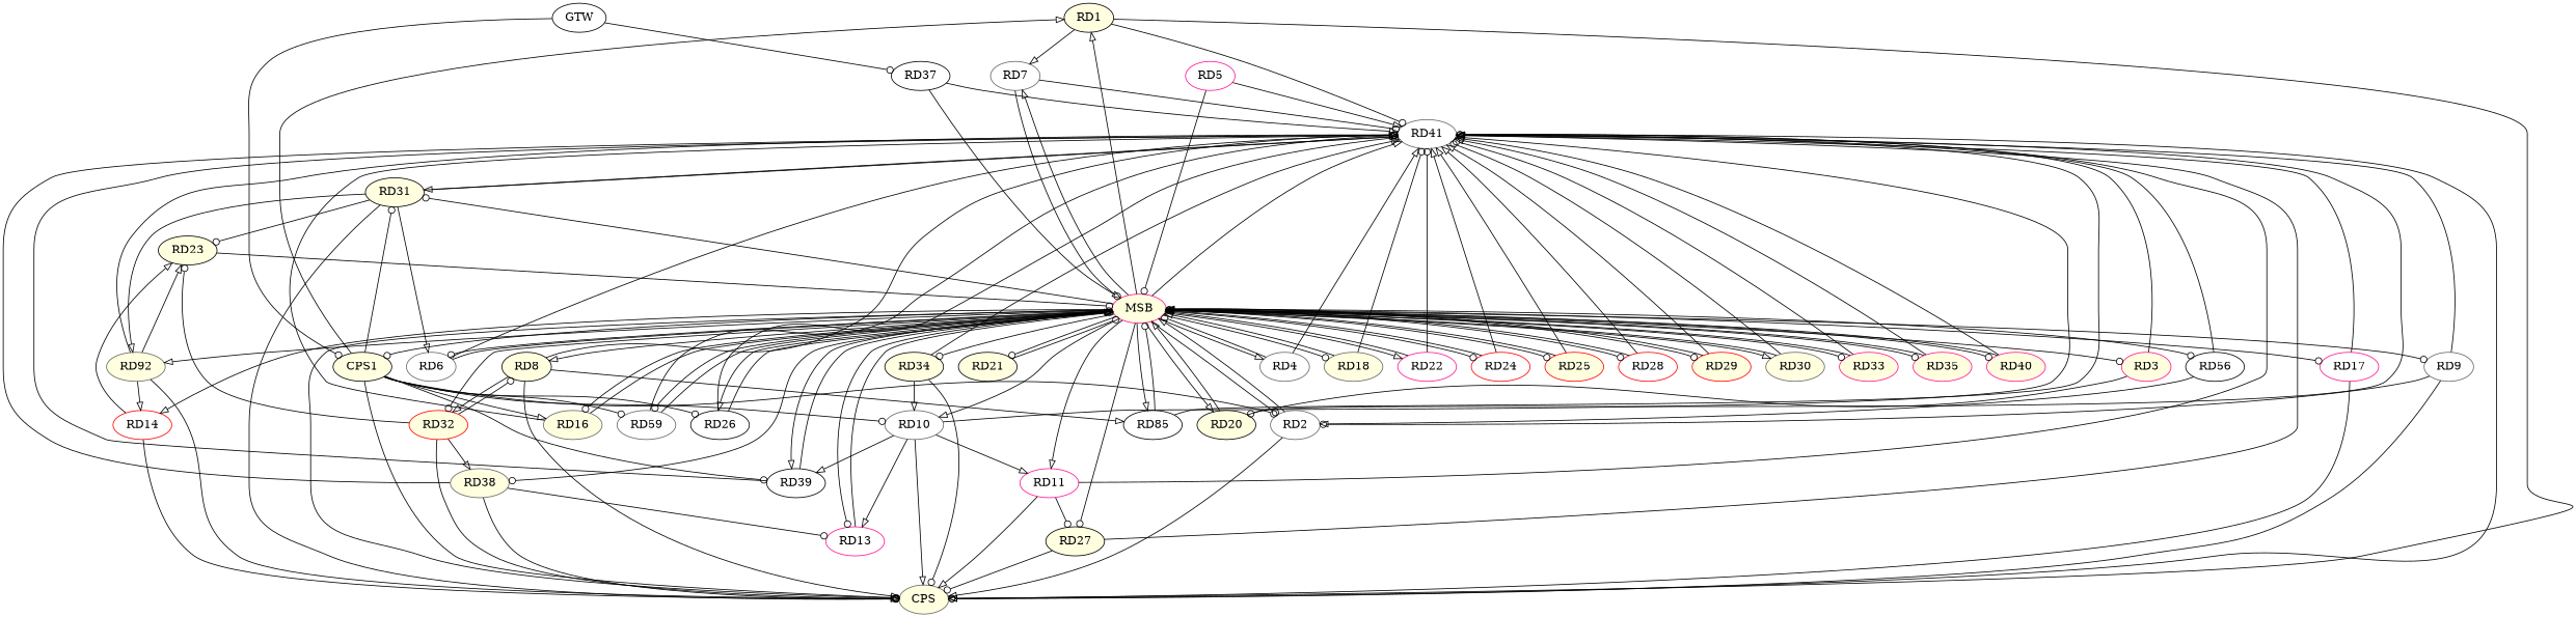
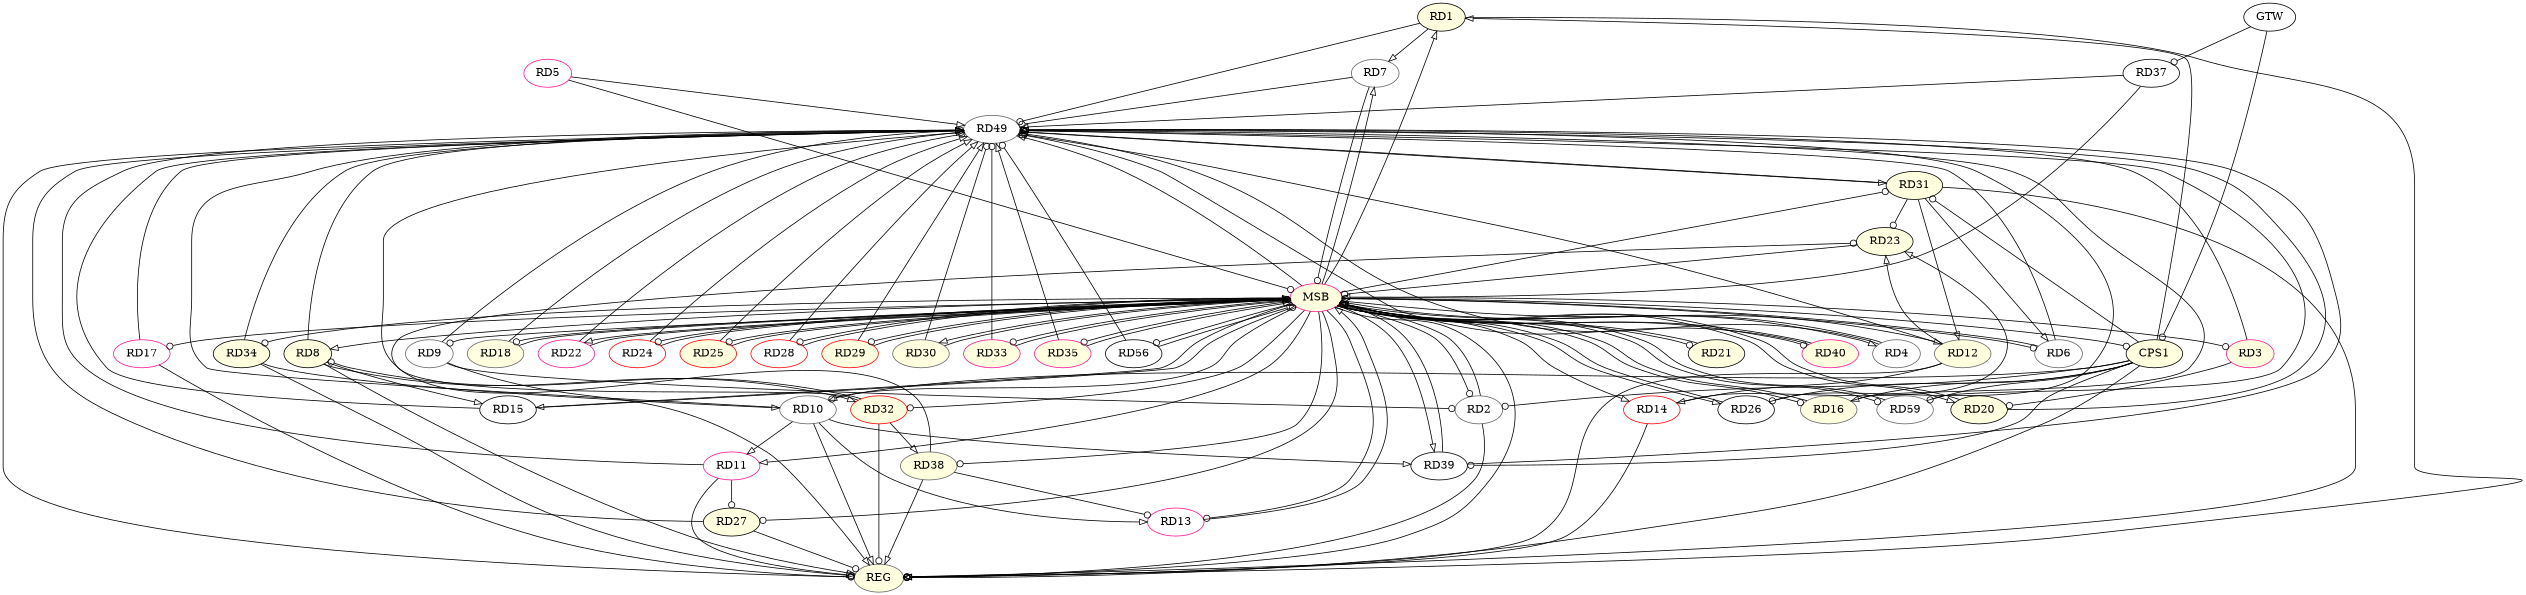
  strict digraph {
    node [color=black fillcolor=lightyellow style=filled]
    edge [arrowhead=onormal]
    n1 [label=RD1]
    n2 [color=gray40 fillcolor=white label=RD7]
-   n3 [color=gray40 fillcolor=white label=RD41]
-   n4 [color=gray40 label=CPS]
+   n3 [color=gray40 fillcolor=white label=RD49]
+   n4 [color=gray40 label=REG]
    n5 [color=deeppink label=MSB]
    n6 [label=RD31]
    n7 [color=gray40 fillcolor=white label=RD2]
    n8 [color=deeppink label=RD3]
    n9 [label=RD20]
    n10 [color=gray40 fillcolor=white label=RD4]
    n11 [color=gray40 fillcolor=white label=RD6]
    n12 [label=RD8]
-   n13 [fillcolor=white label=RD85]
+   n13 [fillcolor=white label=RD15]
    n14 [color=red label=RD32]
    n15 [color=gray40 fillcolor=white label=RD9]
    n16 [color=gray40 fillcolor=white label=RD10]
    n17 [color=deeppink fillcolor=white label=RD11]
    n18 [color=deeppink fillcolor=white label=RD13]
    n19 [label=RD27]
    n20 [fillcolor=white label=RD39]
-   n21 [color=gray40 label=RD92]
+   n21 [color=gray40 label=RD12]
    n22 [color=red fillcolor=white label=RD14]
    n23 [color=gray40 label=RD16]
    n24 [color=deeppink fillcolor=white label=RD17]
    n25 [color=gray40 label=RD18]
    n26 [color=gray40 fillcolor=white label=RD59]
    n27 [label=RD21]
    n28 [color=deeppink fillcolor=white label=RD22]
    n29 [color=red fillcolor=white label=RD24]
    n30 [color=red label=RD25]
    n31 [fillcolor=white label=RD26]
    n32 [color=red fillcolor=white label=RD28]
    n33 [color=red label=RD29]
    n34 [color=gray40 label=RD30]
    n35 [color=gray40 label=RD38]
    n36 [color=deeppink label=RD33]
    n37 [label=RD34]
    n38 [color=deeppink label=RD35]
    n39 [fillcolor=white label=RD56]
    n40 [color=deeppink label=RD40]
    n41 [label=CPS1]
    n42 [color=deeppink fillcolor=white label=RD5]
    n43 [label=RD23]
    n44 [fillcolor=white label=RD37]
    n45 [fillcolor=white label=GTW]
    n1 -> n2
    n1 -> n3 [arrowhead=odot]
    n1 -> n4
    n2 -> n3 [arrowhead=odot]
    n2 -> n5 [arrowhead=odot]
    n3 -> n4 [arrowhead=odot]
    n3 -> n6
    n5 -> n1
    n5 -> n2
    n5 -> n3
    n5 -> n4
    n5 -> n6 [arrowhead=odot]
    n5 -> n7 [arrowhead=odot]
    n5 -> n8 [arrowhead=odot]
    n5 -> n9
    n5 -> n10
    n5 -> n11 [arrowhead=odot]
    n5 -> n12
    n5 -> n13
    n5 -> n14 [arrowhead=odot]
    n5 -> n15 [arrowhead=odot]
    n5 -> n16
    n5 -> n17
    n5 -> n18 [arrowhead=odot]
    n5 -> n19 [arrowhead=odot]
    n5 -> n20
    n5 -> n21
    n5 -> n22
    n5 -> n23 [arrowhead=odot]
    n5 -> n24 [arrowhead=odot]
    n5 -> n25 [arrowhead=odot]
    n5 -> n26 [arrowhead=odot]
    n5 -> n27 [arrowhead=odot]
    n5 -> n28
    n5 -> n29 [arrowhead=odot]
    n5 -> n30 [arrowhead=odot]
    n5 -> n31
    n5 -> n32 [arrowhead=odot]
    n5 -> n33 [arrowhead=odot]
    n5 -> n34
    n5 -> n35 [arrowhead=odot]
    n5 -> n36 [arrowhead=odot]
    n5 -> n37 [arrowhead=odot]
    n5 -> n38 [arrowhead=odot]
    n5 -> n39 [arrowhead=odot]
    n5 -> n40 [arrowhead=odot]
    n5 -> n41 [arrowhead=odot]
    n6 -> n3
    n6 -> n4 [arrowhead=odot]
    n6 -> n11
    n6 -> n21
    n6 -> n43 [arrowhead=odot]
    n7 -> n4
    n7 -> n5
    n8 -> n3
    n8 -> n9 [arrowhead=odot]
    n9 -> n3
    n9 -> n5
    n10 -> n3
    n10 -> n5 [arrowhead=odot]
    n11 -> n3 [arrowhead=odot]
    n11 -> n5 [arrowhead=odot]
    n12 -> n3
    n12 -> n4
    n12 -> n13
    n12 -> n14
    n13 -> n3
    n13 -> n5 [arrowhead=odot]
    n14 -> n4 [arrowhead=odot]
    n14 -> n12 [arrowhead=odot]
    n14 -> n35
    n14 -> n43 [arrowhead=odot]
    n15 -> n3
    n15 -> n4
    n15 -> n7 [arrowhead=odot]
    n16 -> n3
    n16 -> n4
    n16 -> n17
    n16 -> n18
    n16 -> n20
    n17 -> n3 [arrowhead=odot]
    n17 -> n4
    n17 -> n19 [arrowhead=odot]
    n18 -> n5
    n19 -> n3
    n19 -> n4 [arrowhead=odot]
    n20 -> n3
    n20 -> n5
    n21 -> n3 [arrowhead=odot]
    n21 -> n4 [arrowhead=odot]
    n21 -> n22
    n21 -> n43
    n22 -> n4 [arrowhead=odot]
    n22 -> n43
    n23 -> n3 [arrowhead=odot]
    n23 -> n5
    n24 -> n3
    n24 -> n4 [arrowhead=odot]
    n25 -> n3 [arrowhead=odot]
    n25 -> n5
    n26 -> n3 [arrowhead=odot]
    n26 -> n5
    n27 -> n5 [arrowhead=odot]
    n28 -> n3 [arrowhead=odot]
    n28 -> n5
    n29 -> n3
    n29 -> n5
    n30 -> n3
    n30 -> n5 [arrowhead=odot]
    n31 -> n3 [arrowhead=odot]
    n31 -> n5 [arrowhead=odot]
    n32 -> n3
    n32 -> n5
    n33 -> n3
    n33 -> n5
    n34 -> n3 [arrowhead=odot]
    n34 -> n5 [arrowhead=odot]
    n35 -> n3
    n35 -> n4
    n35 -> n18 [arrowhead=odot]
    n36 -> n3 [arrowhead=odot]
    n36 -> n5
    n37 -> n3
    n37 -> n4 [arrowhead=odot]
    n37 -> n16
    n38 -> n3
    n38 -> n5
    n39 -> n3 [arrowhead=odot]
-   n39 -> n7
+   n39 -> n5
    n40 -> n3
    n40 -> n5 [arrowhead=odot]
    n41 -> n1
    n41 -> n4 [arrowhead=odot]
    n41 -> n6 [arrowhead=odot]
    n41 -> n7 [arrowhead=odot]
    n41 -> n16 [arrowhead=odot]
    n41 -> n20 [arrowhead=odot]
    n41 -> n23
    n41 -> n26 [arrowhead=odot]
    n41 -> n31 [arrowhead=odot]
    n42 -> n3
    n42 -> n5 [arrowhead=odot]
    n43 -> n5 [arrowhead=odot]
    n44 -> n3
    n44 -> n5
    n45 -> n41 [arrowhead=odot]
    n45 -> n44 [arrowhead=odot]
  }
